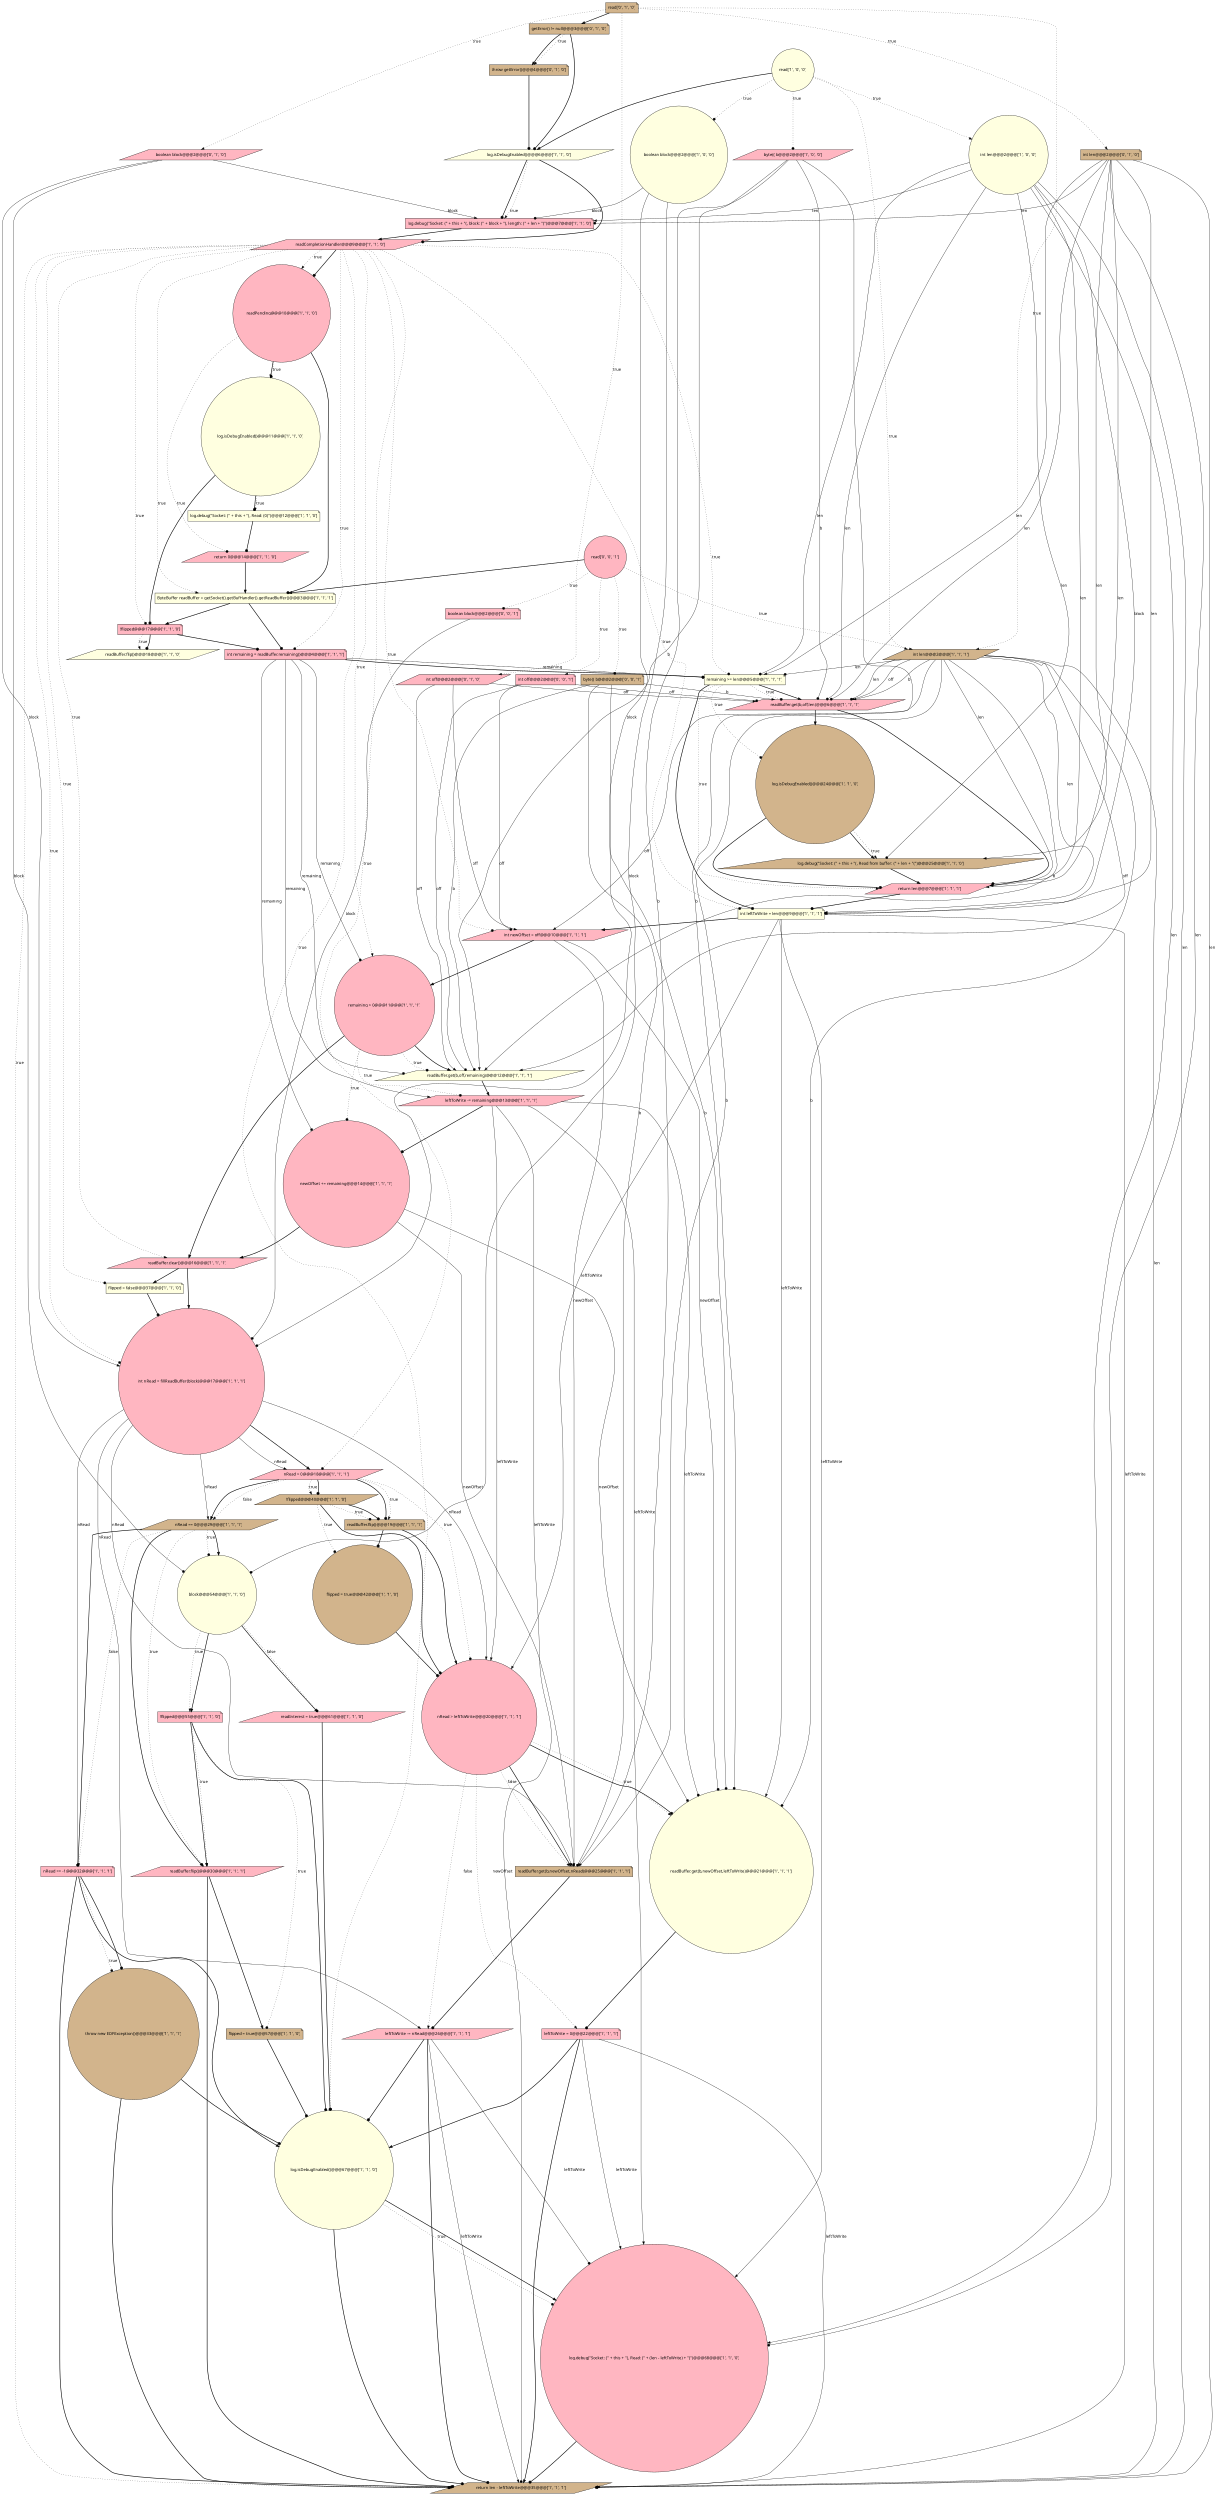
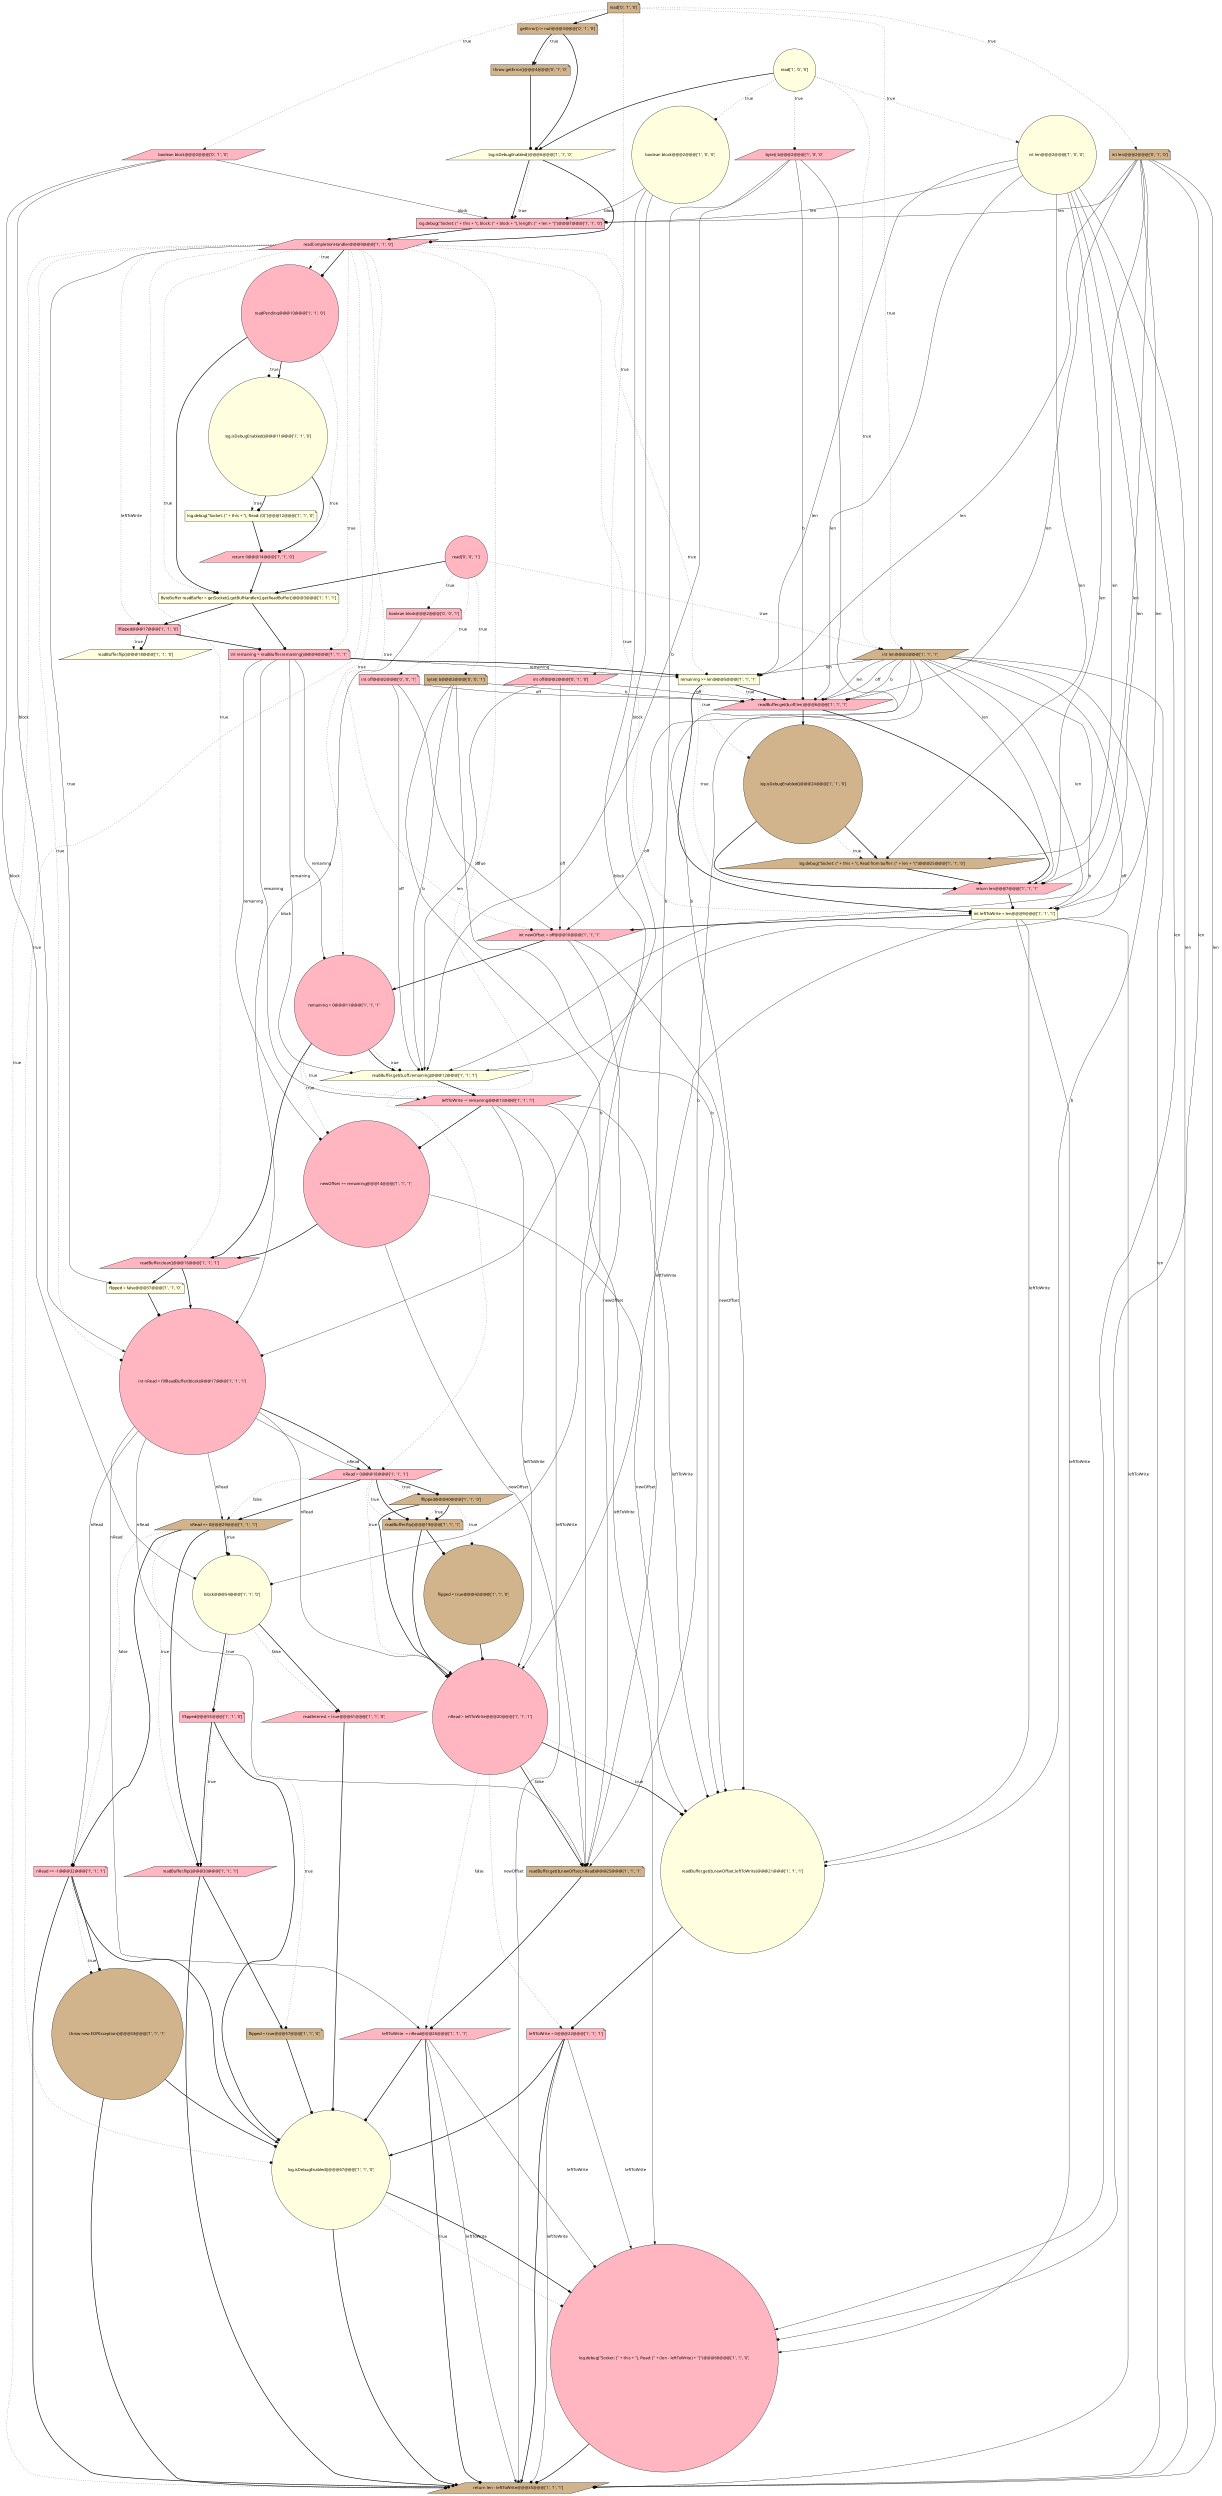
  digraph {
    fontname="Noto Sans"
    node [fillcolor=lightpink fontname="Noto Sans" shape=parallelogram style=filled]
    edge [arrowhead=dot fontname="Noto Sans" style=solid]
    n1 [label="byte(( b@@@2@@@['1', '0', '0']"]
    n2 [fillcolor=lightyellow label="readBuffer.get(b,newOffset,leftToWrite)@@@21@@@['1', '1', '1']" shape=circle]
    n3 [label="readBuffer.get(b,off,len)@@@6@@@['1', '1', '1']"]
    n4 [fillcolor=lightyellow label="readBuffer.get(b,off,remaining)@@@12@@@['1', '1', '1']"]
    n5 [fillcolor=tan label="readBuffer.get(b,newOffset,nRead)@@@25@@@['1', '1', '1']" shape=note]
    n6 [label="leftToWrite = 0@@@22@@@['1', '1', '1']" shape=note]
    n7 [label="return len@@@7@@@['1', '1', '1']"]
    n8 [fillcolor=tan label="log.isDebugEnabled()@@@24@@@['1', '1', '0']" shape=circle]
    n9 [label="leftToWrite -= remaining@@@13@@@['1', '1', '1']"]
    n10 [label="leftToWrite -= nRead@@@26@@@['1', '1', '1']"]
    n11 [label="return 0@@@14@@@['1', '1', '0']"]
    n12 [fillcolor=lightyellow label="ByteBuffer readBuffer = getSocket().getBufHandler().getReadBuffer()@@@3@@@['1', '1', '1']" shape=note]
    n13 [label="!flipped@@@17@@@['1', '1', '0']" shape=note]
    n14 [label="int remaining = readBuffer.remaining()@@@4@@@['1', '1', '1']" shape=note]
    n15 [fillcolor=lightyellow label="int leftToWrite = len@@@9@@@['1', '1', '1']" shape=note]
    n16 [label="log.debug(\"Socket: (\" + this + \"(, Read: (\" + (len - leftToWrite) + \"(\")@@@68@@@['1', '1', '0']" shape=circle]
    n17 [label="int newOffset = off@@@10@@@['1', '1', '1']"]
    n18 [label="nRead > leftToWrite@@@20@@@['1', '1', '1']" shape=circle]
    n19 [fillcolor=tan label="return len - leftToWrite@@@35@@@['1', '1', '1']"]
    n20 [label="remaining > 0@@@11@@@['1', '1', '1']" shape=circle]
    n21 [fillcolor=tan label="getError() != null@@@3@@@['0', '1', '0']" shape=note]
    n22 [fillcolor=lightyellow label="log.isDebugEnabled()@@@6@@@['1', '1', '0']"]
    n23 [fillcolor=tan label="throw getError()@@@4@@@['0', '1', '0']" shape=note]
    n24 [label="log.debug(\"Socket: (\" + this + \"(, block: (\" + block + \"(, length: (\" + len + \"(\")@@@7@@@['1', '1', '0']" shape=note]
    n25 [label="readCompletionHandler@@@9@@@['1', '1', '0']"]
    n26 [fillcolor=tan label="nRead == 0@@@29@@@['1', '1', '1']"]
    n27 [fillcolor=lightyellow label="block@@@54@@@['1', '1', '0']" shape=circle]
    n28 [label="nRead == -1@@@32@@@['1', '1', '1']" shape=note]
    n29 [label="readBuffer.flip()@@@30@@@['1', '1', '1']"]
    n30 [label="readInterest = true@@@61@@@['1', '1', '0']"]
    n31 [label="!flipped@@@55@@@['1', '1', '0']" shape=note]
    n32 [fillcolor=tan label="throw new EOFException()@@@33@@@['1', '1', '1']" shape=circle]
    n33 [fillcolor=lightyellow label="log.isDebugEnabled()@@@67@@@['1', '1', '0']" shape=circle]
    n34 [fillcolor=tan label="flipped = true@@@57@@@['1', '1', '0']" shape=note]
    n35 [label="readPending@@@10@@@['1', '1', '0']" shape=circle]
    n36 [fillcolor=lightyellow label="log.isDebugEnabled()@@@11@@@['1', '1', '0']" shape=circle]
    n37 [fillcolor=lightyellow label="log.debug(\"Socket: (\" + this + \"(, Read: (0(\")@@@12@@@['1', '1', '0']" shape=note]
    n38 [fillcolor=lightyellow label="boolean block@@@2@@@['1', '0', '0']" shape=circle]
    n39 [label="int nRead = fillReadBuffer(block)@@@17@@@['1', '1', '1']" shape=circle]
    n40 [label="nRead > 0@@@18@@@['1', '1', '1']"]
    n41 [label="readBuffer.clear()@@@16@@@['1', '1', '1']"]
    n42 [fillcolor=lightyellow label="remaining >= len@@@5@@@['1', '1', '1']" shape=note]
    n43 [fillcolor=lightyellow label="flipped = false@@@37@@@['1', '1', '0']" shape=note]
    n44 [fillcolor=lightyellow label="readBuffer.flip()@@@18@@@['1', '1', '0']"]
    n45 [label="newOffset += remaining@@@14@@@['1', '1', '1']" shape=circle]
    n46 [fillcolor=tan label="!flipped@@@40@@@['1', '1', '0']"]
    n47 [fillcolor=tan label="readBuffer.flip()@@@19@@@['1', '1', '1']" shape=note]
    n48 [fillcolor=tan label="log.debug(\"Socket: (\" + this + \"(, Read from buffer: (\" + len + \"(\")@@@25@@@['1', '1', '0']"]
    n49 [fillcolor=tan label="int len@@@2@@@['1', '1', '1']"]
    n50 [fillcolor=tan label="flipped = true@@@42@@@['1', '1', '0']" shape=circle]
    n51 [fillcolor=lightyellow label="int len@@@2@@@['1', '0', '0']" shape=circle]
    n52 [label="boolean block@@@2@@@['0', '1', '0']"]
    n53 [label="int off@@@2@@@['0', '1', '0']"]
    n54 [fillcolor=tan label="read['0', '1', '0']" shape=note]
    n55 [fillcolor=tan label="int len@@@2@@@['0', '1', '0']" shape=note]
    n56 [label="boolean block@@@2@@@['0', '0', '1']" shape=note]
    n57 [fillcolor=tan label="byte(( b@@@2@@@['0', '0', '1']" shape=note]
    n58 [fillcolor=lightyellow label="read['1', '0', '0']" shape=circle]
    n59 [label="int off@@@2@@@['0', '0', '1']" shape=note]
    n60 [label="read['0', '0', '1']" shape=circle]
    n1 -> n2 [label=b]
    n1 -> n3 [label=b]
    n1 -> n4 [arrowhead=normal label=b]
    n1 -> n5 [arrowhead=normal label=b]
    n2 -> n6 [style=bold]
    n3 -> n7 [arrowhead=normal style=bold]
    n3 -> n8 [arrowhead=normal style=bold]
    n4 -> n9 [arrowhead=normal style=bold]
    n5 -> n10 [style=bold]
    n6 -> n16 [arrowhead=normal label=leftToWrite]
    n6 -> n19 [label=leftToWrite]
    n6 -> n19 [arrowhead=normal style=bold]
    n6 -> n33 [arrowhead=normal style=bold]
    n7 -> n15 [style=bold]
    n8 -> n7 [style=bold]
    n8 -> n48 [arrowhead=normal label=true style=dotted]
    n8 -> n48 [arrowhead=normal style=bold]
    n9 -> n2 [label=leftToWrite]
    n9 -> n16 [arrowhead=normal label=leftToWrite]
    n9 -> n18 [arrowhead=normal label=leftToWrite]
    n9 -> n19 [label=leftToWrite]
    n9 -> n45 [style=bold]
    n10 -> n16 [label=leftToWrite]
    n10 -> n19 [arrowhead=normal label=leftToWrite]
    n10 -> n19 [style=bold]
    n10 -> n33 [style=bold]
    n11 -> n12 [arrowhead=normal style=bold]
    n12 -> n13 [arrowhead=normal style=bold]
    n12 -> n14 [style=bold]
    n13 -> n14 [style=bold]
    n13 -> n44 [style=bold]
    n13 -> n44 [arrowhead=normal label=true style=dotted]
    n14 -> n4 [label=remaining]
    n14 -> n9 [arrowhead=normal label=remaining]
    n14 -> n20 [label=remaining]
    n14 -> n42 [label=remaining]
    n14 -> n42 [style=bold]
    n14 -> n45 [label=remaining]
    n15 -> n2 [arrowhead=normal label=leftToWrite]
    n15 -> n16 [arrowhead=normal label=leftToWrite]
    n15 -> n17 [arrowhead=normal style=bold]
    n15 -> n18 [arrowhead=normal label=leftToWrite]
    n15 -> n19 [label=leftToWrite]
    n16 -> n19 [style=bold]
    n17 -> n2 [label=newOffset]
    n17 -> n5 [arrowhead=normal label=newOffset]
    n17 -> n20 [arrowhead=normal style=bold]
    n18 -> n2 [arrowhead=normal label=true style=dotted]
    n18 -> n2 [style=bold]
    n18 -> n5 [arrowhead=normal style=bold]
    n18 -> n5 [arrowhead=normal label=false style=dotted]
    n18 -> n6 [arrowhead=normal label=newOffset style=dotted]
    n18 -> n10 [arrowhead=normal label=false style=dotted]
    n20 -> n4 [label=true style=dotted]
    n20 -> n4 [arrowhead=normal style=bold]
    n20 -> n9 [label=true style=dotted]
    n20 -> n41 [arrowhead=normal style=bold]
    n20 -> n45 [label=true style=dotted]
    n21 -> n22 [style=bold]
    n21 -> n23 [arrowhead=normal label=true style=dotted]
    n21 -> n23 [arrowhead=normal style=bold]
    n22 -> n24 [arrowhead=normal label=true style=dotted]
    n22 -> n24 [style=bold]
    n22 -> n25 [style=bold]
    n23 -> n22 [style=bold]
    n24 -> n25 [arrowhead=normal style=bold]
    n25 -> n12 [arrowhead=normal label=true style=dotted]
-   n25 -> n13 [label=true style=dotted]
+   n25 -> n13 [label=leftToWrite style=dotted]
    n25 -> n14 [label=true style=dotted]
    n25 -> n15 [label=true style=dotted]
    n25 -> n17 [label=true style=dotted]
    n25 -> n19 [label=true style=dotted]
    n25 -> n20 [arrowhead=normal label=true style=dotted]
    n25 -> n33 [label=true style=dotted]
    n25 -> n35 [arrowhead=normal label=true style=dotted]
    n25 -> n35 [style=bold]
    n25 -> n39 [label=true style=dotted]
    n25 -> n40 [label=true style=dotted]
    n25 -> n41 [arrowhead=normal label=true style=dotted]
    n25 -> n42 [label=true style=dotted]
-   n25 -> n43 [label=true style=dotted]
+   n25 -> n43 [label=true]
    n26 -> n27 [label=true style=dotted]
    n26 -> n27 [arrowhead=normal style=bold]
    n26 -> n28 [style=bold]
    n26 -> n28 [arrowhead=normal label=false style=dotted]
    n26 -> n29 [arrowhead=normal label=true style=dotted]
    n26 -> n29 [arrowhead=normal style=bold]
    n27 -> n30 [label=false style=dotted]
    n27 -> n30 [arrowhead=normal style=bold]
    n27 -> n31 [arrowhead=normal style=bold]
    n27 -> n31 [arrowhead=normal label=true style=dotted]
    n28 -> n19 [style=bold]
    n28 -> n32 [label=true style=dotted]
    n28 -> n32 [style=bold]
    n28 -> n33 [arrowhead=normal style=bold]
    n29 -> n19 [style=bold]
    n29 -> n34 [arrowhead=normal style=bold]
    n30 -> n33 [style=bold]
    n31 -> n29 [arrowhead=normal style=bold]
    n31 -> n29 [arrowhead=normal label=true style=dotted]
    n31 -> n33 [style=bold]
    n31 -> n34 [label=true style=dotted]
    n32 -> n19 [style=bold]
    n32 -> n33 [style=bold]
    n33 -> n16 [arrowhead=normal style=bold]
    n33 -> n16 [label=true style=dotted]
    n33 -> n19 [style=bold]
    n34 -> n33 [style=bold]
    n35 -> n11 [label=true style=dotted]
    n35 -> n12 [style=bold]
    n35 -> n36 [arrowhead=normal style=bold]
    n35 -> n36 [label=true style=dotted]
-   n36 -> n13 [style=bold]
+   n36 -> n11 [style=bold]
    n36 -> n37 [arrowhead=normal label=true style=dotted]
    n36 -> n37 [style=bold]
    n37 -> n11 [style=bold]
    n38 -> n24 [label=block]
    n38 -> n27 [label=block]
    n38 -> n39 [label=block]
    n39 -> n5 [arrowhead=normal label=nRead]
    n39 -> n10 [arrowhead=normal label=nRead]
    n39 -> n18 [arrowhead=normal label=nRead]
    n39 -> n26 [arrowhead=normal label=nRead]
    n39 -> n28 [label=nRead]
    n39 -> n40 [arrowhead=normal label=nRead]
    n39 -> n40 [arrowhead=normal style=bold]
    n40 -> n18 [label=true style=dotted]
    n40 -> n26 [arrowhead=normal label=false style=dotted]
    n40 -> n26 [arrowhead=normal style=bold]
    n40 -> n46 [style=bold]
    n40 -> n46 [arrowhead=normal label=true style=dotted]
    n40 -> n47 [style=bold]
    n40 -> n47 [arrowhead=normal label=true style=dotted]
    n41 -> n39 [arrowhead=normal style=bold]
    n41 -> n43 [arrowhead=normal style=bold]
    n42 -> n3 [arrowhead=normal style=bold]
    n42 -> n3 [label=true style=dotted]
    n42 -> n7 [arrowhead=normal label=true style=dotted]
    n42 -> n8 [label=true style=dotted]
    n42 -> n15 [style=bold]
    n43 -> n39 [style=bold]
    n45 -> n2 [label=newOffset]
    n45 -> n5 [label=newOffset]
    n45 -> n41 [arrowhead=normal style=bold]
    n46 -> n18 [style=bold]
    n46 -> n47 [label=true style=dotted]
    n46 -> n47 [style=bold]
    n46 -> n50 [label=true style=dotted]
    n47 -> n18 [arrowhead=normal style=bold]
    n47 -> n50 [style=bold]
    n48 -> n7 [arrowhead=normal style=bold]
    n49 -> n2 [label=b]
    n49 -> n3 [label=len]
    n49 -> n3 [arrowhead=normal label=off]
    n49 -> n3 [arrowhead=normal label=b]
    n49 -> n4 [arrowhead=normal label=b]
    n49 -> n4 [arrowhead=normal label=off]
    n49 -> n5 [arrowhead=normal label=b]
    n49 -> n7 [arrowhead=normal label=len]
    n49 -> n15 [arrowhead=normal label=len]
    n49 -> n17 [arrowhead=normal label=off]
    n49 -> n19 [arrowhead=normal label=len]
    n49 -> n42 [label=len]
    n50 -> n18 [style=bold]
    n51 -> n3 [label=len]
    n51 -> n7 [label=len]
-   n51 -> n15 [arrowhead=normal label=block]
+   n51 -> n15 [arrowhead=normal label=len]
    n51 -> n16 [arrowhead=normal label=len]
    n51 -> n19 [label=len]
    n51 -> n24 [arrowhead=normal label=len]
    n51 -> n42 [label=len]
    n51 -> n48 [label=len]
    n52 -> n24 [arrowhead=normal label=block]
    n52 -> n27 [label=block]
    n52 -> n39 [arrowhead=normal label=block]
    n53 -> n3 [arrowhead=normal label=off]
-   n53 -> n4 [arrowhead=normal label=off]
+   n53 -> n4 [arrowhead=normal label=len]
    n53 -> n17 [arrowhead=normal label=off]
    n54 -> n21 [arrowhead=normal style=bold]
    n54 -> n49 [arrowhead=normal label=true style=dotted]
    n54 -> n52 [arrowhead=normal label=true style=dotted]
    n54 -> n53 [arrowhead=normal label=true style=dotted]
    n54 -> n55 [arrowhead=normal label=true style=dotted]
    n55 -> n3 [label=len]
    n55 -> n7 [arrowhead=normal label=len]
    n55 -> n15 [label=len]
    n55 -> n16 [label=len]
    n55 -> n19 [label=len]
    n55 -> n24 [label=len]
    n55 -> n42 [arrowhead=normal label=len]
    n55 -> n48 [arrowhead=normal label=len]
    n56 -> n39 [label=block]
    n57 -> n2 [label=b]
    n57 -> n3 [arrowhead=normal label=b]
    n57 -> n4 [label=b]
    n57 -> n5 [label=b]
    n58 -> n1 [label=true style=dotted]
    n58 -> n22 [arrowhead=normal style=bold]
    n58 -> n38 [label=true style=dotted]
    n58 -> n49 [arrowhead=normal label=true style=dotted]
    n58 -> n51 [arrowhead=normal label=true style=dotted]
    n59 -> n3 [label=off]
    n59 -> n4 [label=off]
    n59 -> n17 [label=off]
    n60 -> n12 [arrowhead=normal style=bold]
    n60 -> n49 [arrowhead=normal label=true style=dotted]
    n60 -> n56 [label=true style=dotted]
    n60 -> n57 [label=true style=dotted]
    n60 -> n59 [arrowhead=normal label=true style=dotted]
  }
